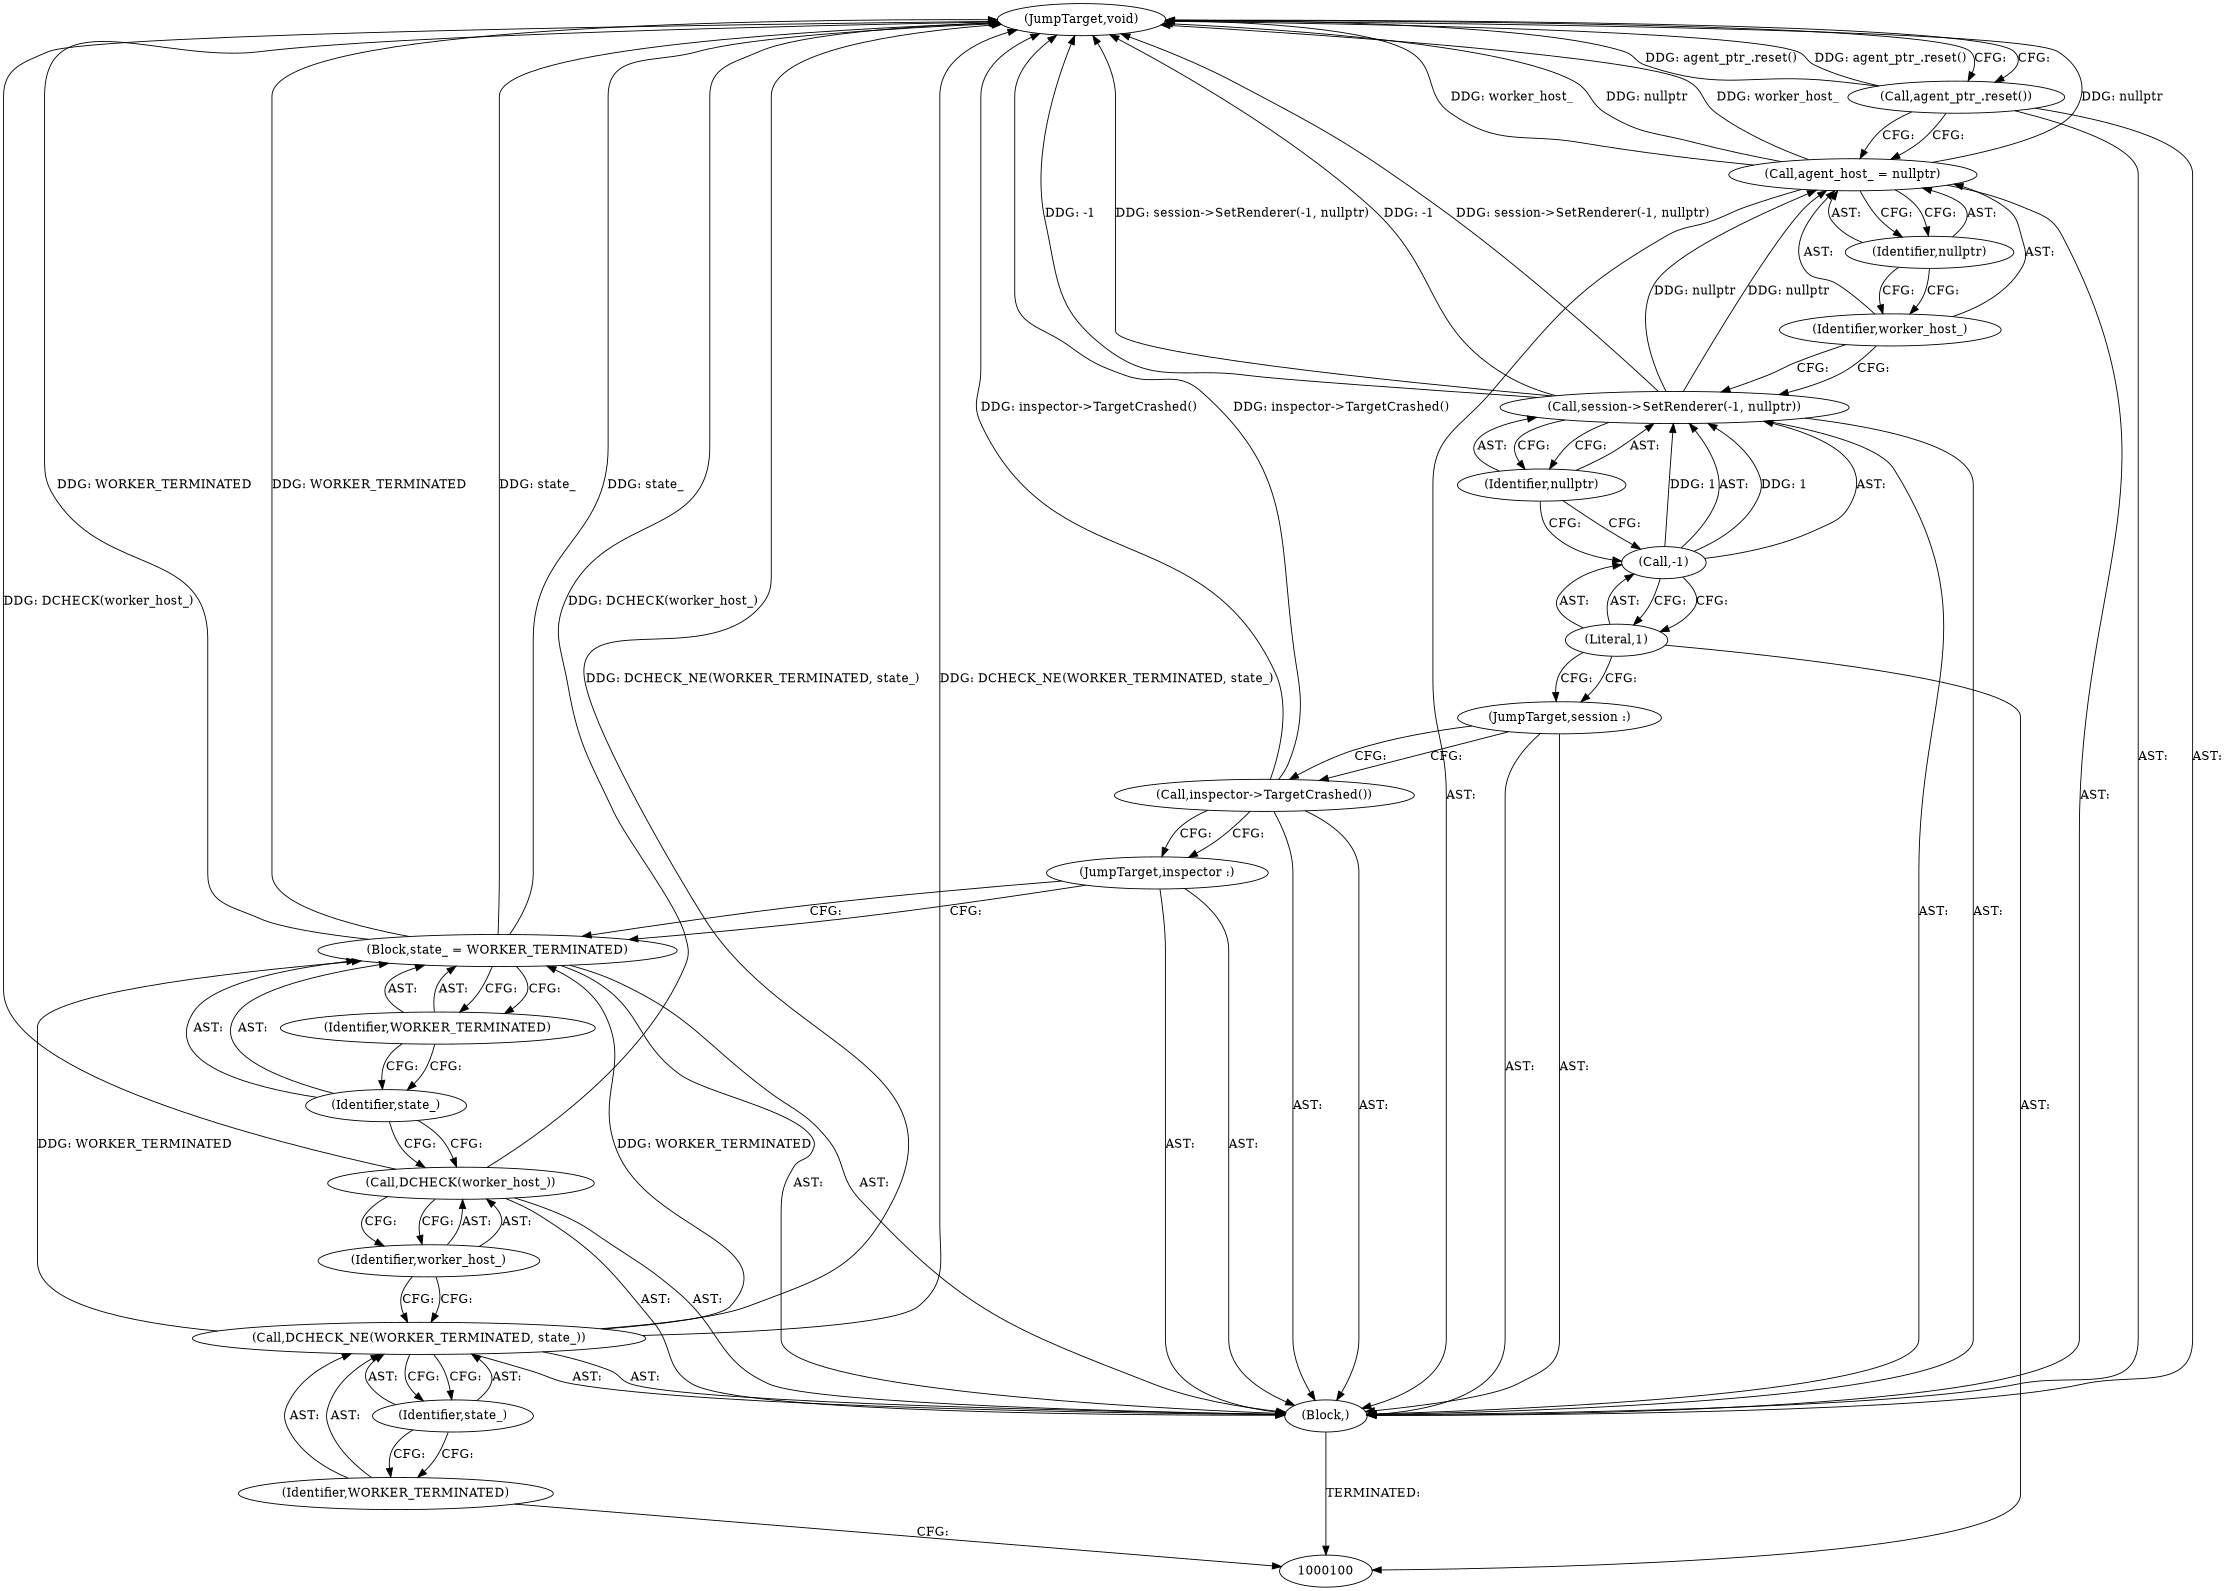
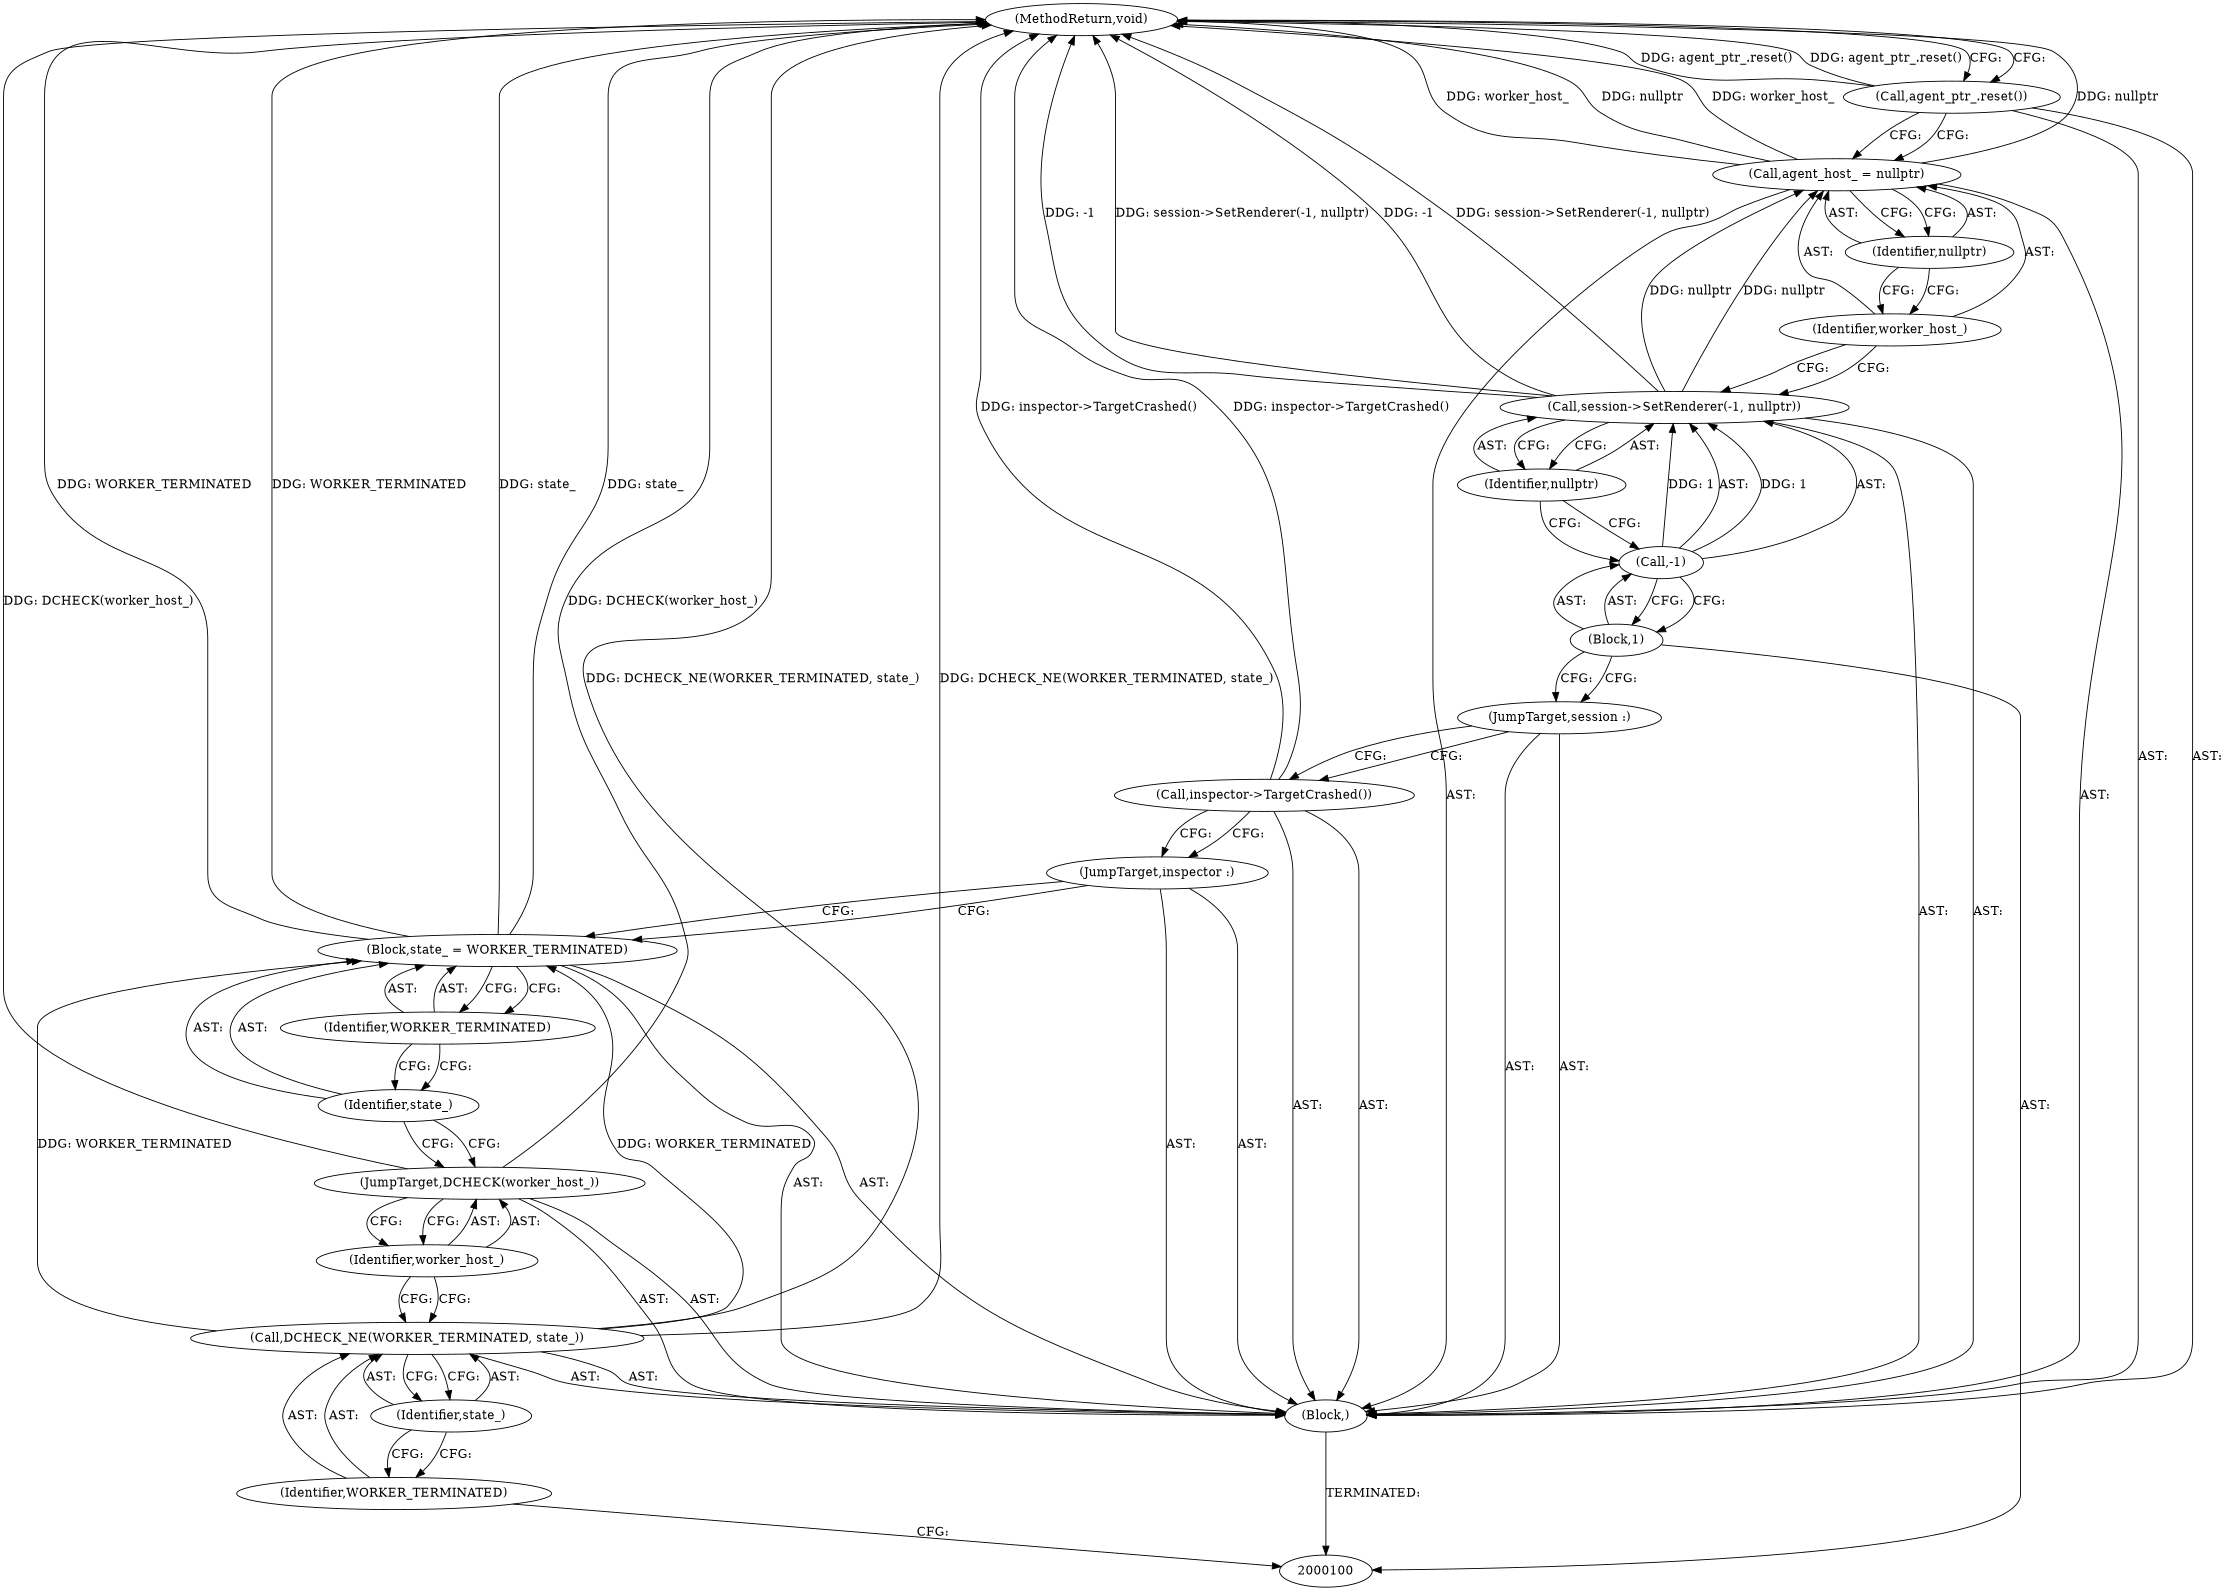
  digraph {
-   n1 [label="(JumpTarget,void)"]
+   n1 [label="(MethodReturn,void)"]
    n2 [label="(Call,agent_ptr_.reset())"]
    n3 [label="(Block,)"]
    n4 [label="(Call,agent_host_ = nullptr)"]
-   1000100
+   1000100 [label=2000100]
    n6 [label="(Identifier,nullptr)"]
    n7 [label="(Identifier,WORKER_TERMINATED)"]
    n8 [label="(Call,DCHECK_NE(WORKER_TERMINATED, state_))"]
    n9 [label="(Identifier,state_)"]
    n10 [label="(Block,state_ = WORKER_TERMINATED)"]
    n11 [label="(Identifier,WORKER_TERMINATED)"]
-   n12 [label="(Call,DCHECK(worker_host_))"]
+   n12 [label="(JumpTarget,DCHECK(worker_host_))"]
    n13 [label="(Identifier,worker_host_)"]
    n14 [label="(Identifier,state_)"]
    n15 [label="(JumpTarget,inspector :)"]
    n16 [label="(Call,inspector->TargetCrashed())"]
    n17 [label="(JumpTarget,session :)"]
    n18 [label="(Call,-1)"]
-   n19 [label="(Literal,1)"]
+   n19 [label="(Block,1)"]
    n20 [label="(Call,session->SetRenderer(-1, nullptr))"]
    n21 [label="(Identifier,nullptr)"]
    n22 [label="(Identifier,worker_host_)"]
    n1 -> n2 [label="CFG: "]
    n1 -> n2 [label="CFG: "]
    n2 -> n1 [label="DDG: agent_ptr_.reset()"]
    n2 -> n1 [label="DDG: agent_ptr_.reset()"]
    n2 -> n3 [label="AST: "]
    n2 -> n3 [label="AST: "]
    n2 -> n4 [label="CFG: "]
    n2 -> n4 [label="CFG: "]
    n3 -> 1000100 [label="TERMINATED: "]
    n4 -> n1 [label="DDG: worker_host_"]
    n4 -> n1 [label="DDG: nullptr"]
    n4 -> n1 [label="DDG: worker_host_"]
    n4 -> n1 [label="DDG: nullptr"]
    n4 -> n3 [label="AST: "]
    n4 -> n3 [label="AST: "]
    n4 -> n6 [label="CFG: "]
    n4 -> n6 [label="CFG: "]
    n6 -> n4 [label="AST: "]
    n6 -> n4 [label="AST: "]
    n6 -> n22 [label="CFG: "]
    n6 -> n22 [label="CFG: "]
    n7 -> 1000100 [label="CFG: "]
    n7 -> n8 [label="AST: "]
    n7 -> n8 [label="AST: "]
    n8 -> n1 [label="DDG: DCHECK_NE(WORKER_TERMINATED, state_)"]
    n8 -> n1 [label="DDG: DCHECK_NE(WORKER_TERMINATED, state_)"]
    n8 -> n3 [label="AST: "]
    n8 -> n3 [label="AST: "]
    n8 -> n9 [label="CFG: "]
    n8 -> n9 [label="CFG: "]
    n8 -> n10 [label="DDG: WORKER_TERMINATED"]
    n8 -> n10 [label="DDG: WORKER_TERMINATED"]
    n9 -> n7 [label="CFG: "]
    n9 -> n7 [label="CFG: "]
    n9 -> n8 [label="AST: "]
    n9 -> n8 [label="AST: "]
    n10 -> n1 [label="DDG: state_"]
    n10 -> n1 [label="DDG: WORKER_TERMINATED"]
    n10 -> n1 [label="DDG: state_"]
    n10 -> n1 [label="DDG: WORKER_TERMINATED"]
    n10 -> n3 [label="AST: "]
    n10 -> n3 [label="AST: "]
    n10 -> n11 [label="CFG: "]
    n10 -> n11 [label="CFG: "]
    n11 -> n10 [label="AST: "]
    n11 -> n10 [label="AST: "]
    n11 -> n14 [label="CFG: "]
    n11 -> n14 [label="CFG: "]
    n12 -> n1 [label="DDG: DCHECK(worker_host_)"]
    n12 -> n1 [label="DDG: DCHECK(worker_host_)"]
    n12 -> n3 [label="AST: "]
    n12 -> n3 [label="AST: "]
    n12 -> n13 [label="CFG: "]
    n12 -> n13 [label="CFG: "]
    n13 -> n8 [label="CFG: "]
    n13 -> n8 [label="CFG: "]
    n13 -> n12 [label="AST: "]
    n13 -> n12 [label="AST: "]
    n14 -> n10 [label="AST: "]
    n14 -> n10 [label="AST: "]
    n14 -> n12 [label="CFG: "]
    n14 -> n12 [label="CFG: "]
    n15 -> n3 [label="AST: "]
    n15 -> n3 [label="AST: "]
    n15 -> n10 [label="CFG: "]
    n15 -> n10 [label="CFG: "]
    n16 -> n1 [label="DDG: inspector->TargetCrashed()"]
    n16 -> n1 [label="DDG: inspector->TargetCrashed()"]
    n16 -> n3 [label="AST: "]
    n16 -> n3 [label="AST: "]
    n16 -> n15 [label="CFG: "]
    n16 -> n15 [label="CFG: "]
    n17 -> n3 [label="AST: "]
    n17 -> n3 [label="AST: "]
    n17 -> n16 [label="CFG: "]
    n17 -> n16 [label="CFG: "]
    n18 -> n19 [label="CFG: "]
    n18 -> n19 [label="CFG: "]
    n18 -> n20 [label="AST: "]
    n18 -> n20 [label="DDG: 1"]
    n18 -> n20 [label="AST: "]
    n18 -> n20 [label="DDG: 1"]
    n19 -> 1000100 [label="AST: "]
    n19 -> n17 [label="CFG: "]
    n19 -> n17 [label="CFG: "]
    n19 -> n18 [label="AST: "]
    n19 -> n18 [label="AST: "]
    n20 -> n1 [label="DDG: -1"]
    n20 -> n1 [label="DDG: session->SetRenderer(-1, nullptr)"]
    n20 -> n1 [label="DDG: -1"]
    n20 -> n1 [label="DDG: session->SetRenderer(-1, nullptr)"]
    n20 -> n3 [label="AST: "]
    n20 -> n3 [label="AST: "]
    n20 -> n4 [label="DDG: nullptr"]
    n20 -> n4 [label="DDG: nullptr"]
    n20 -> n21 [label="CFG: "]
    n20 -> n21 [label="CFG: "]
    n21 -> n18 [label="CFG: "]
    n21 -> n18 [label="CFG: "]
    n21 -> n20 [label="AST: "]
    n21 -> n20 [label="AST: "]
    n22 -> n4 [label="AST: "]
    n22 -> n4 [label="AST: "]
    n22 -> n20 [label="CFG: "]
    n22 -> n20 [label="CFG: "]
  }
